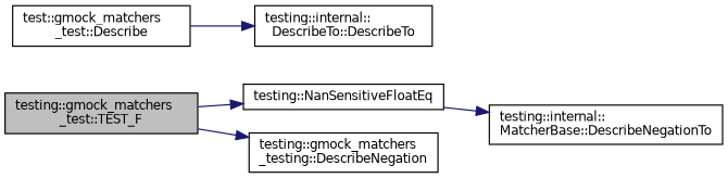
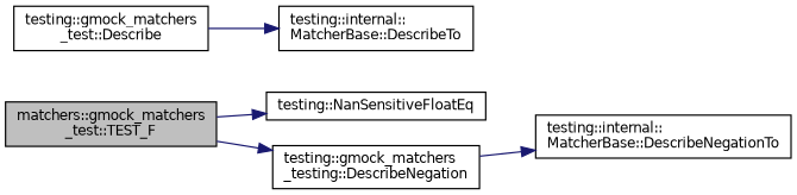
  digraph {
    rankdir=LR
    node [color=black fillcolor=white fontname=Helvetica fontsize=10 shape=record style=filled]
    edge [color=midnightblue fontname=Helvetica fontsize=10 labelfontname=Helvetica labelfontsize=10 style=solid]
-   n1 [fillcolor=grey75 fontcolor=black height=0.2 label="testing::gmock_matchers\l_test::TEST_F" width=0.4]
+   n1 [fillcolor=grey75 fontcolor=black height=0.2 label="matchers::gmock_matchers\l_test::TEST_F" width=0.4]
    n2 [height=0.2 label="testing::NanSensitiveFloatEq" width=0.4]
    n3 [height=0.2 label="testing::gmock_matchers\l_testing::DescribeNegation" width=0.4]
-   n4 [height=0.2 label="test::gmock_matchers\l_test::Describe" width=0.4]
-   n5 [height=0.2 label="testing::internal::\lDescribeTo::DescribeTo" width=0.4]
+   n4 [height=0.2 label="testing::gmock_matchers\l_test::Describe" width=0.4]
+   n5 [height=0.2 label="testing::internal::\lMatcherBase::DescribeTo" width=0.4]
    n6 [height=0.2 label="testing::internal::\lMatcherBase::DescribeNegationTo" width=0.4]
    n1 -> n2
    n1 -> n3
-   n2 -> n6
+   n3 -> n6
    n4 -> n5
  }
